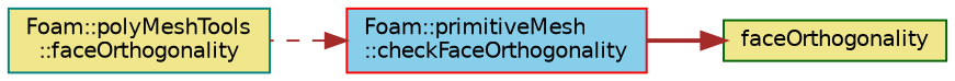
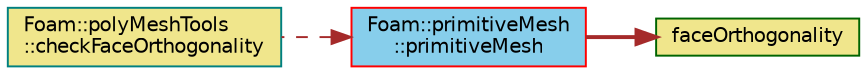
  digraph {
    rankdir=RL
    node [fillcolor=khaki fontname=Helvetica fontsize=10 shape=box style=filled]
    edge [color=brown dir=back fontname=Helvetica fontsize=10 labelfontname=Helvetica labelfontsize=10]
    n1 [color=darkgreen fontcolor=black height=0.2 label=faceOrthogonality width=0.4]
-   n2 [color=red fillcolor=skyblue height=0.2 label="Foam::primitiveMesh\l::checkFaceOrthogonality" width=0.4]
-   n3 [color=teal height=0.2 label="Foam::polyMeshTools\l::faceOrthogonality" width=0.4]
+   n2 [color=red fillcolor=skyblue height=0.2 label="Foam::primitiveMesh\l::primitiveMesh" width=0.4]
+   n3 [color=teal height=0.2 label="Foam::polyMeshTools\l::checkFaceOrthogonality" width=0.4]
    n1 -> n2 [style=bold]
    n2 -> n3 [style=dashed]
  }
